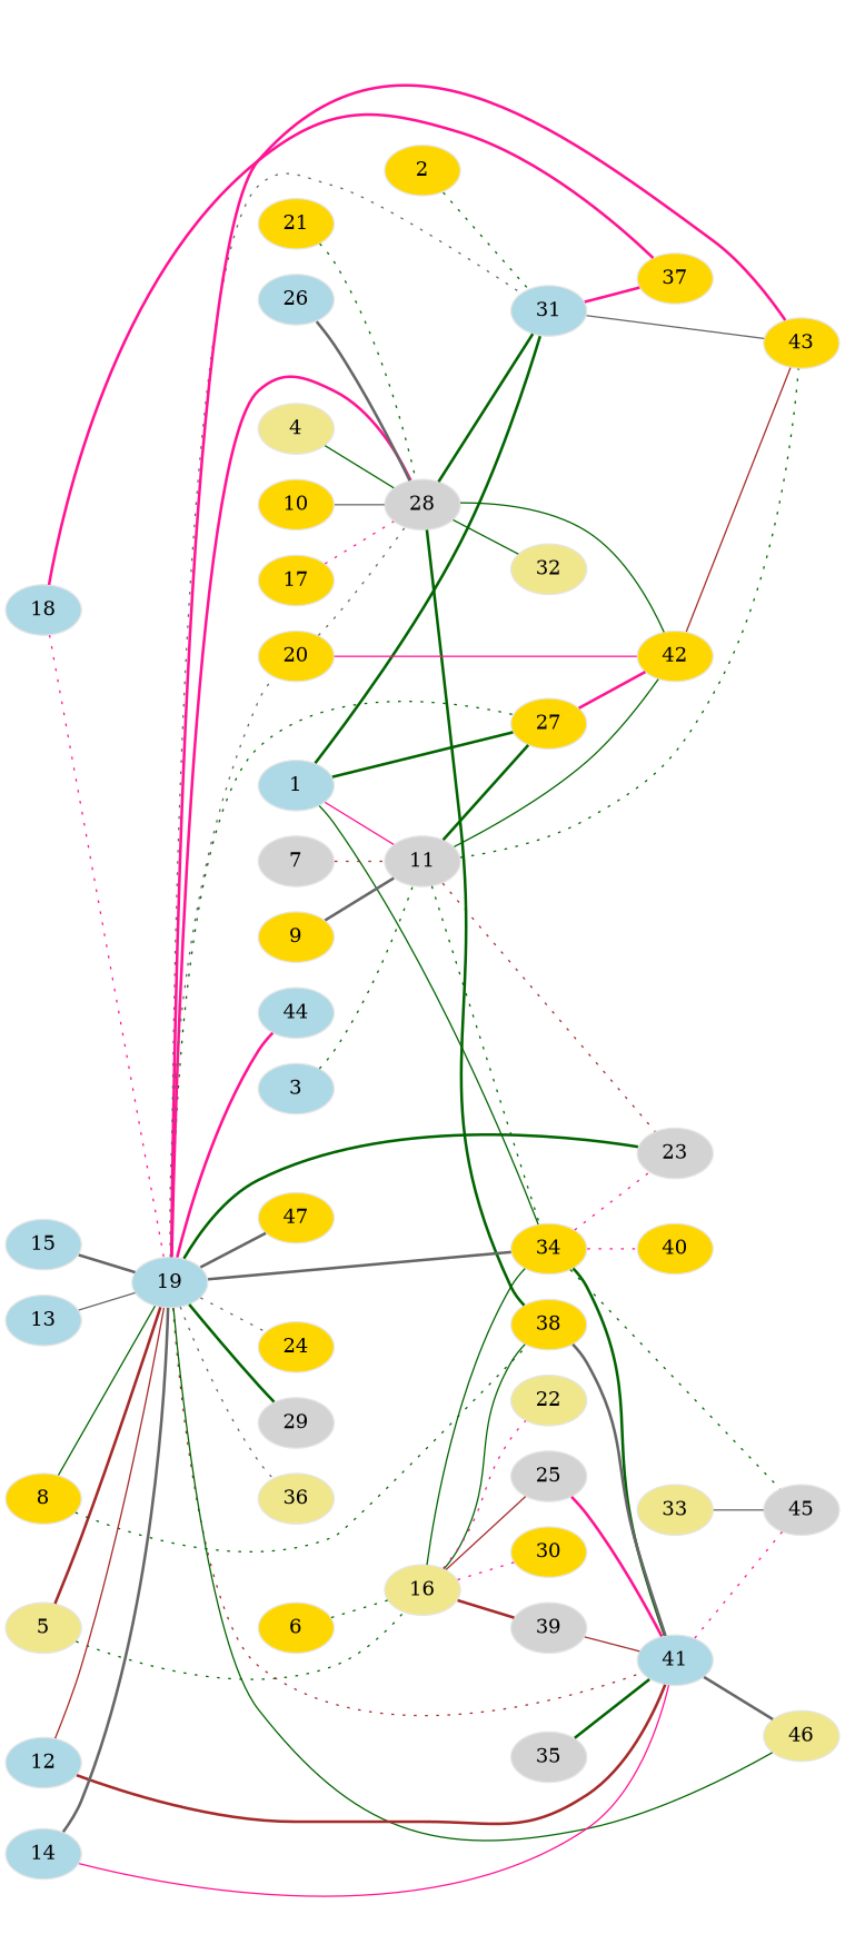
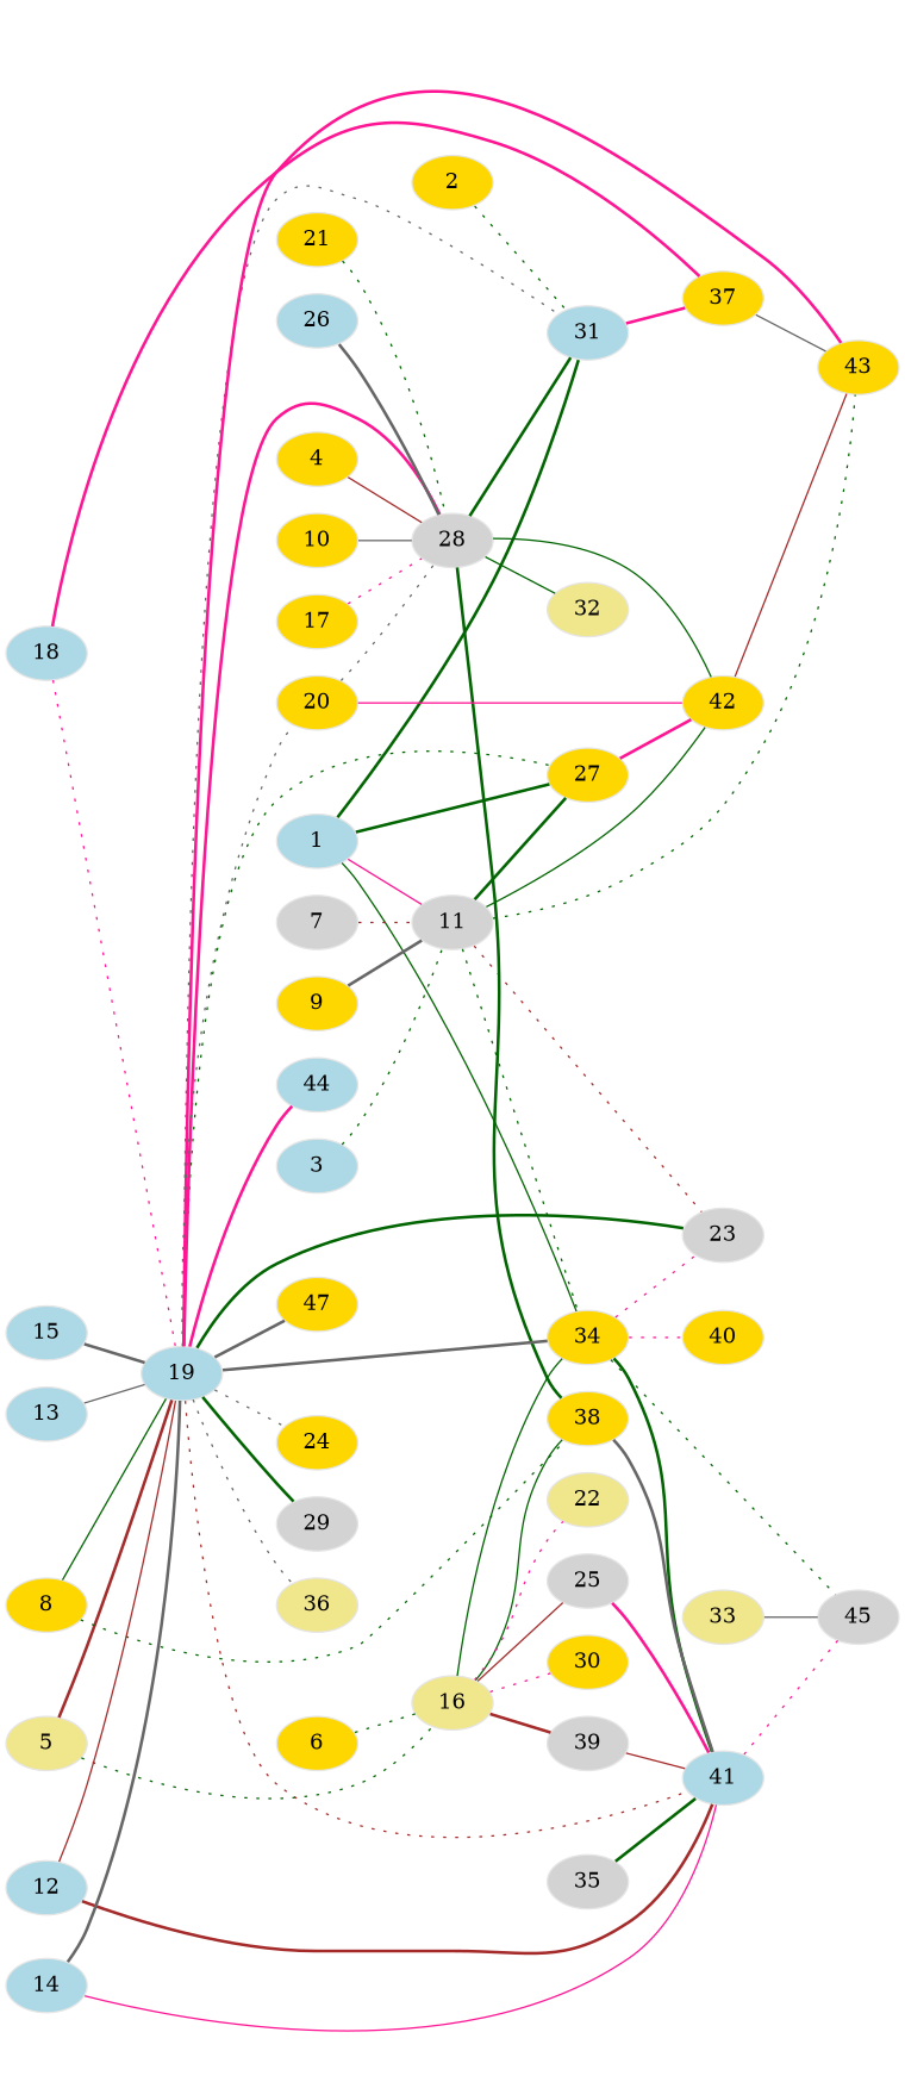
  graph {
    rankdir=LR
    node [color=gray90 fillcolor=gold style=filled]
    edge [color=darkgreen style=bold weight=1.0]
    1 [fillcolor=lightblue]
    11 [fillcolor=lightgrey]
    27
    31 [fillcolor=lightblue]
    34
    23 [fillcolor=lightgrey]
    42
    43
    37
    41 [fillcolor=lightblue]
    45 [fillcolor=lightgrey]
    40
    2
    3 [fillcolor=lightblue]
-   4 [fillcolor=khaki]
+   4
    28 [fillcolor=lightgrey]
    38
    32 [fillcolor=khaki]
    5 [fillcolor=khaki]
    16 [fillcolor=khaki]
    19 [fillcolor=lightblue]
    22 [fillcolor=khaki]
    25 [fillcolor=lightgrey]
    30
    39 [fillcolor=lightgrey]
    20
    24
    29 [fillcolor=lightgrey]
    36 [fillcolor=khaki]
    44 [fillcolor=lightblue]
-   46 [fillcolor=khaki]
    47
    6
    7 [fillcolor=lightgrey]
    8
    9
    10
    12 [fillcolor=lightblue]
    13 [fillcolor=lightblue]
    14 [fillcolor=lightblue]
    15 [fillcolor=lightblue]
    17
    18 [fillcolor=lightblue]
    21
    26 [fillcolor=lightblue]
    33 [fillcolor=khaki]
    35 [fillcolor=lightgrey]
    1 -- 11 [color=deeppink style=solid]
    1 -- 27
    1 -- 31
    1 -- 34 [style=solid]
    11 -- 27
    11 -- 34 [style=dotted]
    11 -- 23 [color=brown style=dotted]
    11 -- 42 [style=solid]
    11 -- 43 [style=dotted]
    27 -- 42 [color=deeppink]
-   31 -- 43 [color=gray40 style=solid]
+   37 -- 43 [color=gray40 style=solid]
    31 -- 37 [color=deeppink]
    34 -- 23 [color=deeppink style=dotted]
    34 -- 41
    34 -- 45 [style=dotted]
    34 -- 40 [color=deeppink style=dotted]
    42 -- 43 [color=brown style=solid]
    41 -- 45 [color=deeppink style=dotted]
-   41 -- 46 [color=gray40]
    2 -- 31 [style=dotted]
    3 -- 11 [style=dotted]
-   4 -- 28 [style=solid]
+   4 -- 28 [color=brown style=solid]
    28 -- 31
    28 -- 42 [style=solid]
    28 -- 38 [weight=2.0]
    28 -- 32 [style=solid]
    38 -- 41 [color=gray40]
    5 -- 16 [style=dotted]
    5 -- 19 [color=brown]
    16 -- 34 [style=solid]
    16 -- 38 [style=solid weight=2.0]
    16 -- 22 [color=deeppink style=dotted]
    16 -- 25 [color=brown style=solid]
    16 -- 30 [color=deeppink style=dotted]
    16 -- 39 [color=brown]
    19 -- 27 [style=dotted]
    19 -- 31 [color=gray40 style=dotted]
    19 -- 34 [color=gray40]
    19 -- 23
    19 -- 43 [color=deeppink]
    19 -- 41 [color=brown style=dotted]
    19 -- 28 [color=deeppink]
    19 -- 20 [color=gray40 style=dotted]
    19 -- 24 [color=gray40 style=dotted]
    19 -- 29
    19 -- 36 [color=gray40 style=dotted]
    19 -- 44 [color=deeppink]
-   19 -- 46 [style=solid]
    19 -- 47 [color=gray40]
    25 -- 41 [color=deeppink]
    39 -- 41 [color=brown style=solid]
    20 -- 42 [color=deeppink style=solid]
    20 -- 28 [color=gray40 style=dotted]
    6 -- 16 [style=dotted]
    7 -- 11 [color=brown style=dotted]
    8 -- 38 [style=dotted]
    8 -- 19 [style=solid]
    9 -- 11 [color=gray40]
    10 -- 28 [color=gray40 style=solid]
    12 -- 41 [color=brown]
    12 -- 19 [color=brown style=solid]
    13 -- 19 [color=gray40 style=solid]
    14 -- 41 [color=deeppink style=solid]
    14 -- 19 [color=gray40]
    15 -- 19 [color=gray40]
    17 -- 28 [color=deeppink style=dotted]
    18 -- 37 [color=deeppink]
    18 -- 19 [color=deeppink style=dotted]
    21 -- 28 [style=dotted]
    26 -- 28 [color=gray40]
    33 -- 45 [color=gray40 style=solid]
    35 -- 41
  }
